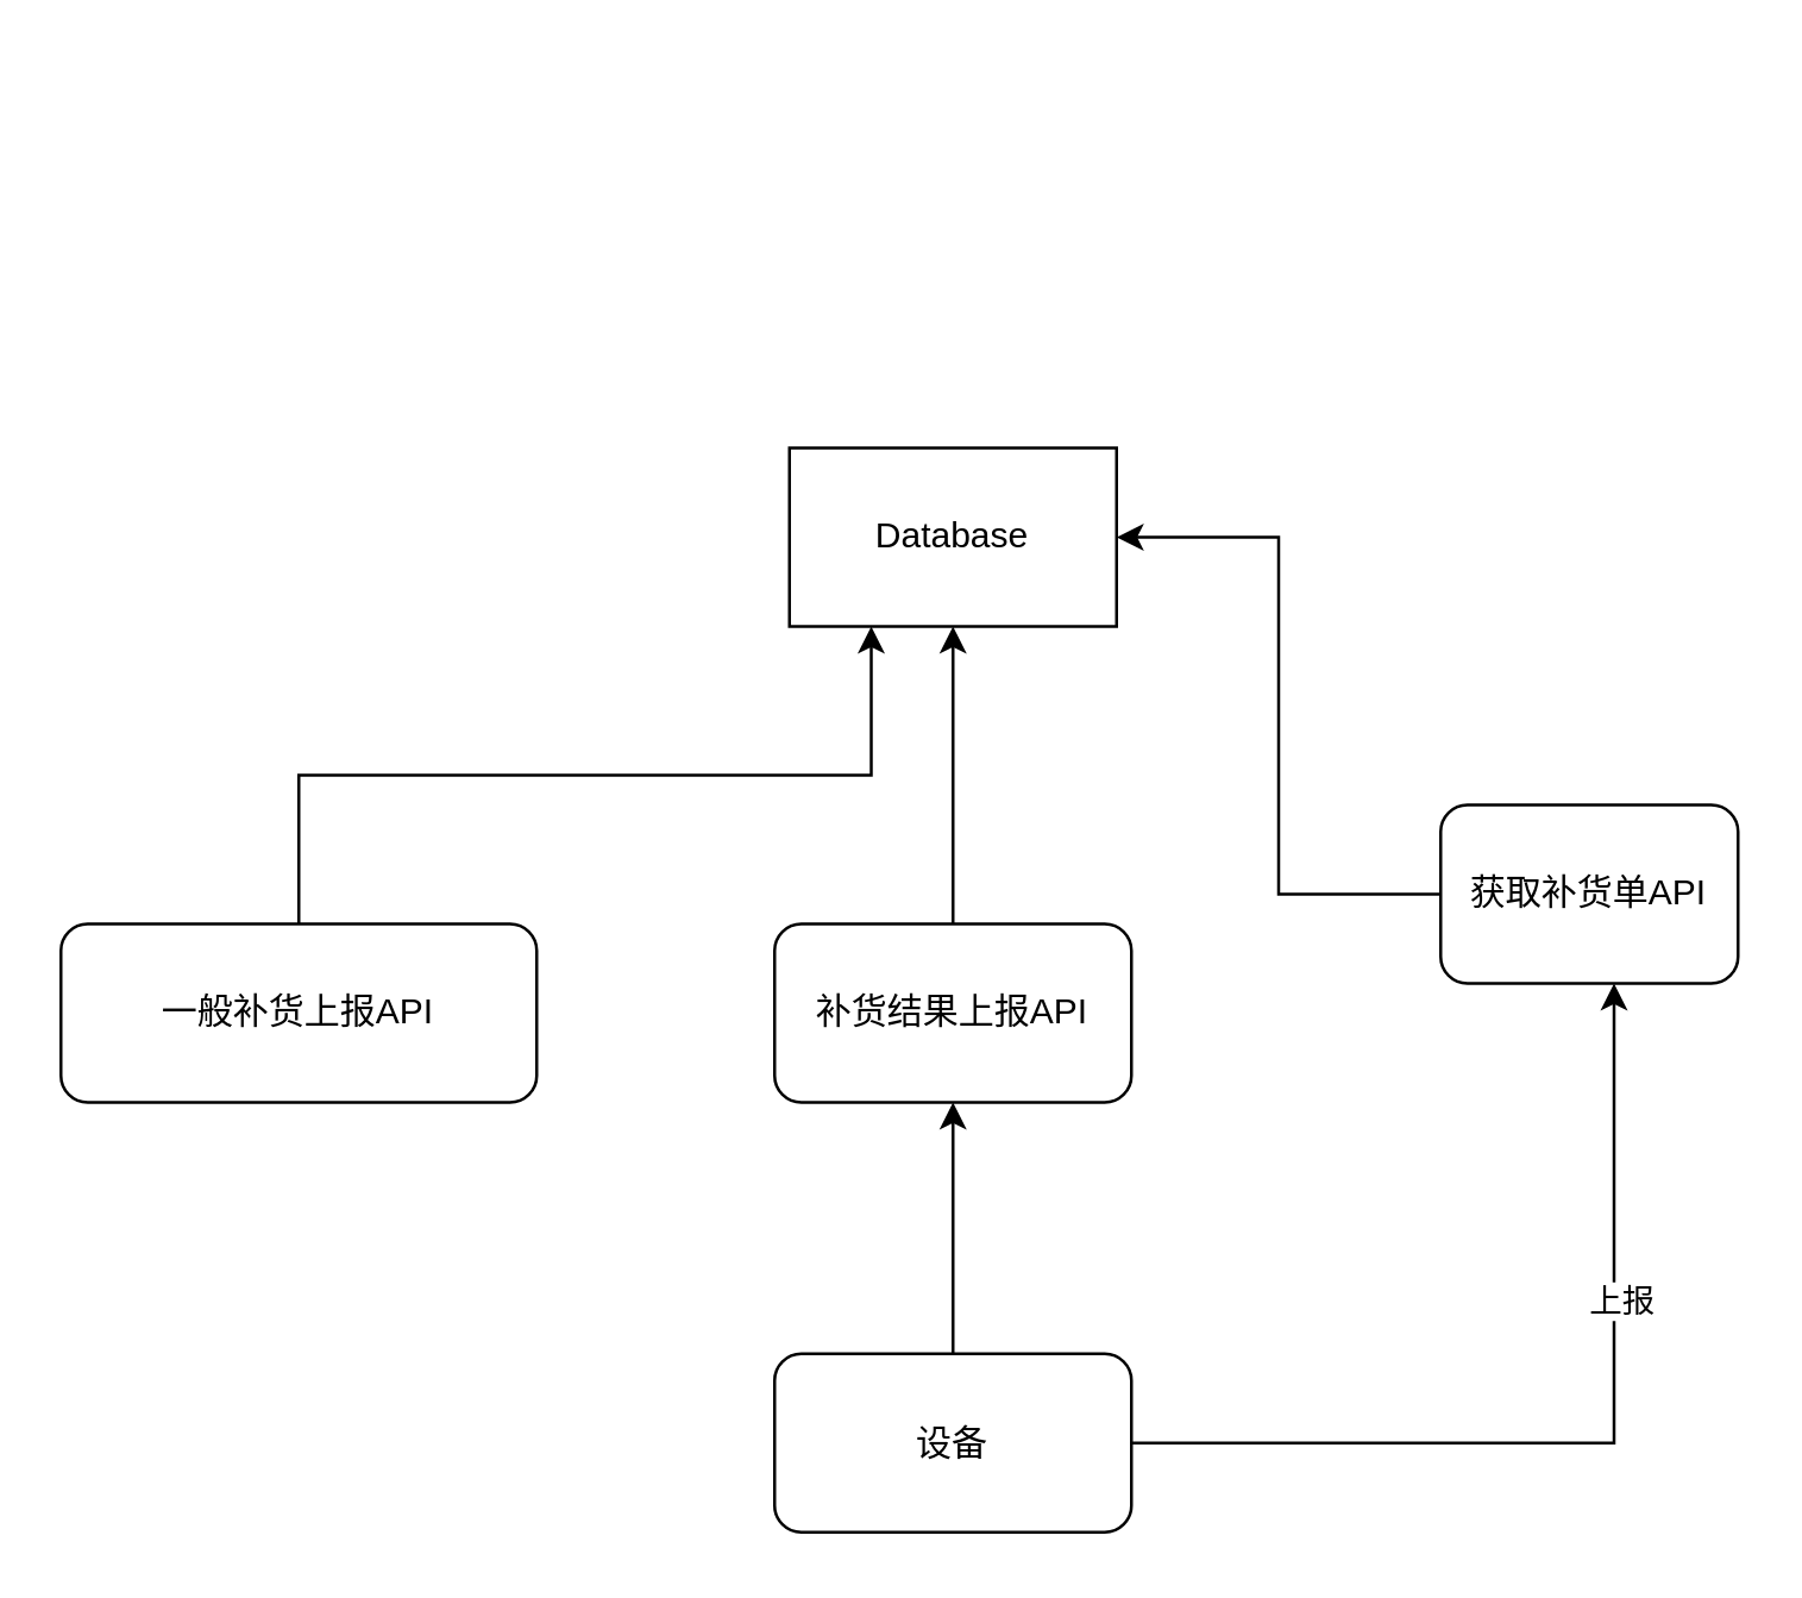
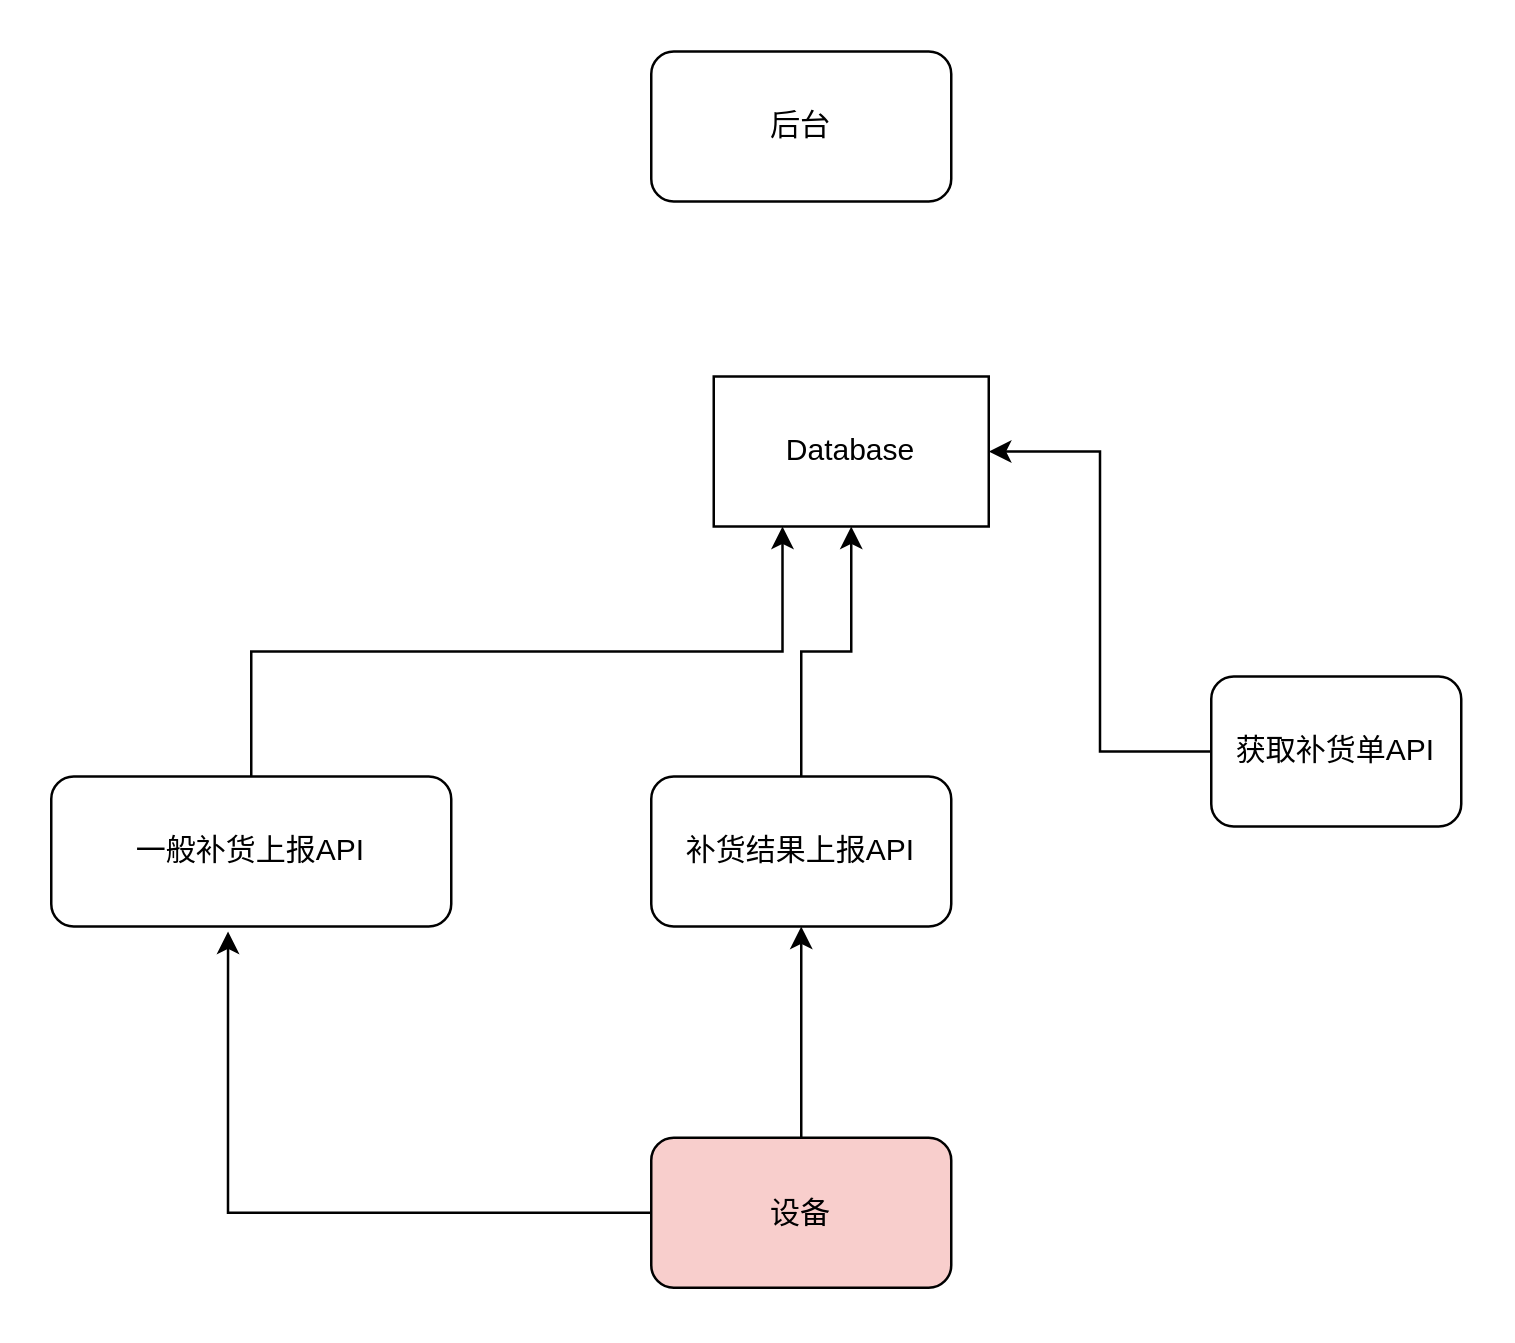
  <mxCell id="0" />
  <mxCell id="1" parent="0" />
- <mxCell id="3" value="Database" style="rounded=0;whiteSpace=wrap;html=1;" parent="1" vertex="1"><mxGeometry x="265" y="150" width="110" height="60" as="geometry" /></mxCell>
- <mxCell id="4" style="edgeStyle=orthogonalEdgeStyle;rounded=0;orthogonalLoop=1;jettySize=auto;html=1;exitX=1;exitY=0.5;exitDx=0;exitDy=0;entryX=0.583;entryY=1;entryDx=0;entryDy=0;entryPerimeter=0;" parent="1" source="7" target="12" edge="1"><mxGeometry relative="1" as="geometry" /></mxCell>
- <mxCell id="5" value="上报" style="edgeLabel;html=1;align=center;verticalAlign=middle;resizable=0;points=[];" parent="4" vertex="1" connectable="0"><mxGeometry x="0.324" y="-2" relative="1" as="geometry"><mxPoint as="offset" /></mxGeometry></mxCell>
- <mxCell id="7" value="设备" style="rounded=1;whiteSpace=wrap;html=1;" parent="1" vertex="1"><mxGeometry x="260" y="454.5" width="120" height="60" as="geometry" /></mxCell>
+ <mxCell id="2" value="后台" style="rounded=1;whiteSpace=wrap;html=1;" parent="1" vertex="1"><mxGeometry x="260" y="20" width="120" height="60" as="geometry" /></mxCell>
+ <mxCell id="3" value="Database" style="rounded=0;whiteSpace=wrap;html=1;" parent="1" vertex="1"><mxGeometry x="285" y="150" width="110" height="60" as="geometry" /></mxCell>
+ <mxCell id="6" style="edgeStyle=orthogonalEdgeStyle;rounded=0;orthogonalLoop=1;jettySize=auto;html=1;entryX=0.442;entryY=1.033;entryDx=0;entryDy=0;entryPerimeter=0;" parent="1" source="7" target="14" edge="1"><mxGeometry relative="1" as="geometry" /></mxCell>
+ <mxCell id="7" value="设备" style="rounded=1;whiteSpace=wrap;html=1;fillColor=#f8cecc;" parent="1" vertex="1"><mxGeometry x="260" y="454.5" width="120" height="60" as="geometry" /></mxCell>
  <mxCell id="8" style="edgeStyle=orthogonalEdgeStyle;rounded=0;orthogonalLoop=1;jettySize=auto;html=1;exitX=0.5;exitY=0;exitDx=0;exitDy=0;entryX=0.5;entryY=1;entryDx=0;entryDy=0;" parent="1" source="9" target="3" edge="1"><mxGeometry relative="1" as="geometry" /></mxCell>
  <mxCell id="9" value="补货结果上报API" style="rounded=1;whiteSpace=wrap;html=1;" parent="1" vertex="1"><mxGeometry x="260" y="310" width="120" height="60" as="geometry" /></mxCell>
  <mxCell id="10" value="" style="endArrow=classic;html=1;exitX=0.5;exitY=0;exitDx=0;exitDy=0;" parent="1" source="7" target="9" edge="1"><mxGeometry width="50" height="50" relative="1" as="geometry"><mxPoint x="440" y="430" as="sourcePoint" /><mxPoint x="490" y="380" as="targetPoint" /></mxGeometry></mxCell>
  <mxCell id="11" style="edgeStyle=orthogonalEdgeStyle;rounded=0;orthogonalLoop=1;jettySize=auto;html=1;exitX=0;exitY=0.5;exitDx=0;exitDy=0;entryX=1;entryY=0.5;entryDx=0;entryDy=0;" parent="1" source="12" target="3" edge="1"><mxGeometry relative="1" as="geometry" /></mxCell>
  <mxCell id="12" value="获取补货单API" style="rounded=1;whiteSpace=wrap;html=1;" parent="1" vertex="1"><mxGeometry x="484" y="270" width="100" height="60" as="geometry" /></mxCell>
  <mxCell id="13" style="edgeStyle=orthogonalEdgeStyle;rounded=0;orthogonalLoop=1;jettySize=auto;html=1;exitX=0.5;exitY=0;exitDx=0;exitDy=0;entryX=0.25;entryY=1;entryDx=0;entryDy=0;" parent="1" source="14" target="3" edge="1"><mxGeometry relative="1" as="geometry"><mxPoint x="250" y="195" as="targetPoint" /></mxGeometry></mxCell>
  <mxCell id="14" value="一般补货上报API" style="rounded=1;whiteSpace=wrap;html=1;" parent="1" vertex="1"><mxGeometry x="20" y="310" width="160" height="60" as="geometry" /></mxCell>
